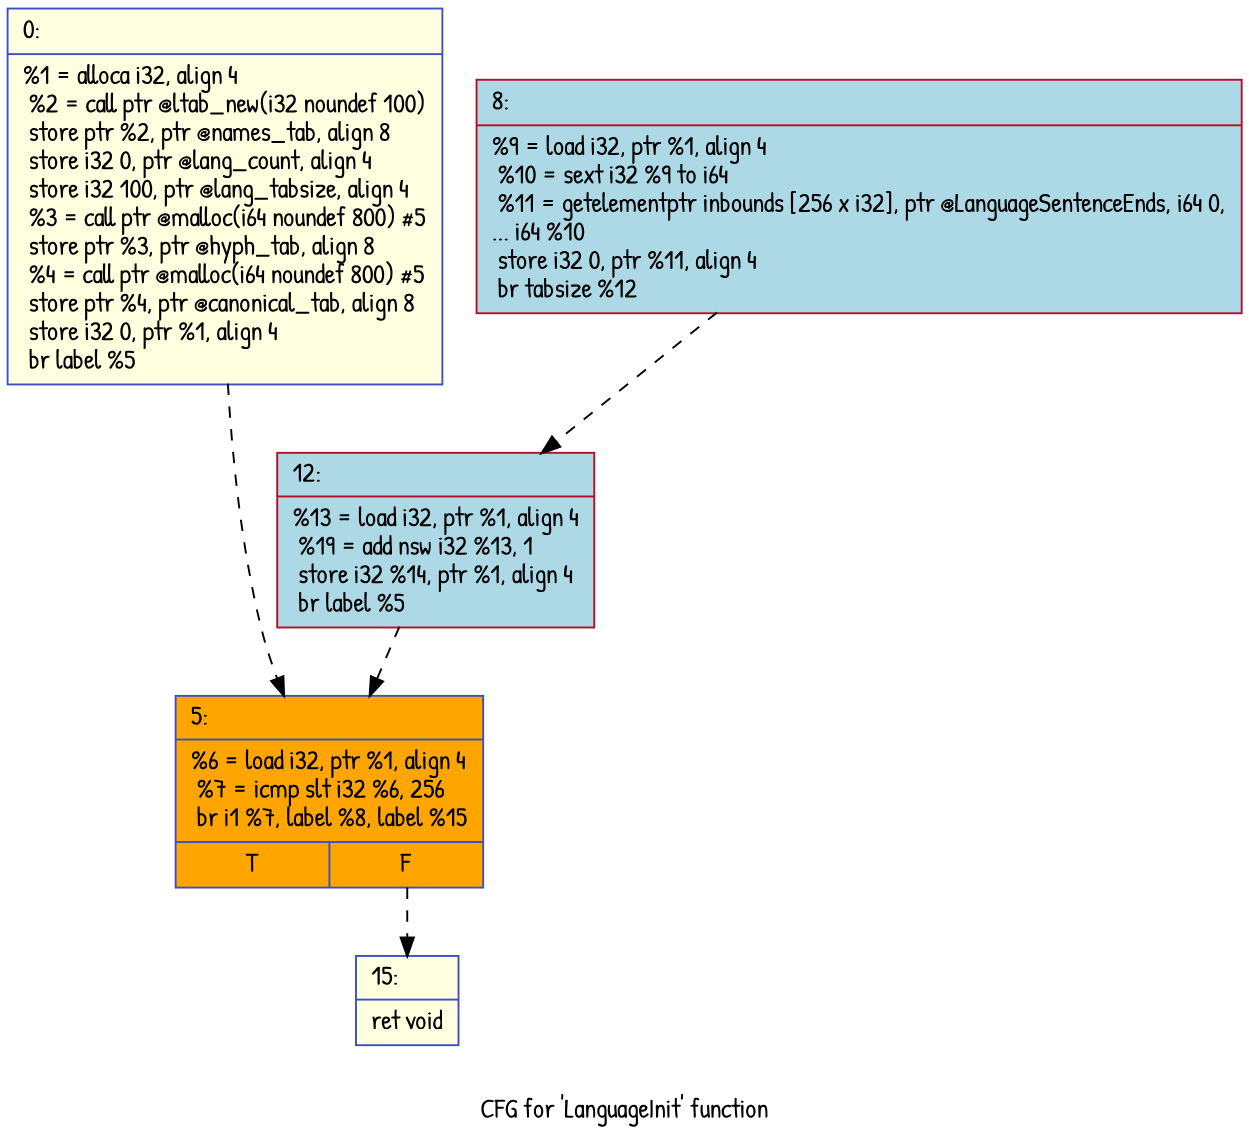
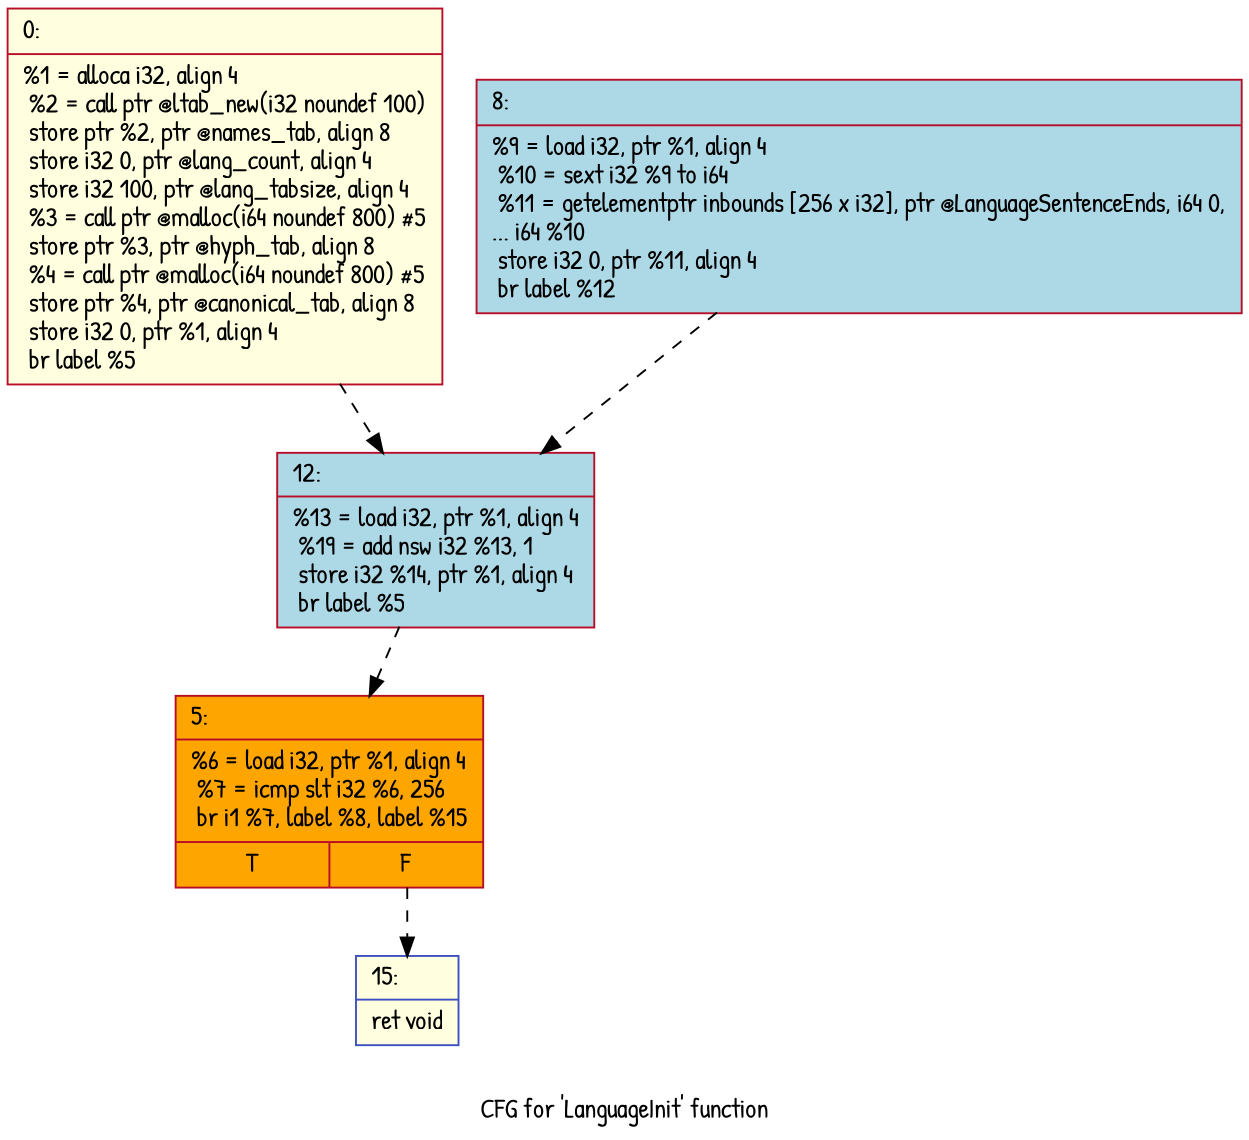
  digraph {
    fontname="Patrick Hand"
    label="CFG for 'LanguageInit' function"
    node [color="#b70d28ff" fillcolor=lightyellow fontname="Patrick Hand" shape=record style=filled]
    edge [fontname="Patrick Hand" style=dashed]
-   n1 [color="#3d50c3ff" label="{0:\l|  %1 = alloca i32, align 4\l  %2 = call ptr @ltab_new(i32 noundef 100)\l  store ptr %2, ptr @names_tab, align 8\l  store i32 0, ptr @lang_count, align 4\l  store i32 100, ptr @lang_tabsize, align 4\l  %3 = call ptr @malloc(i64 noundef 800) #5\l  store ptr %3, ptr @hyph_tab, align 8\l  %4 = call ptr @malloc(i64 noundef 800) #5\l  store ptr %4, ptr @canonical_tab, align 8\l  store i32 0, ptr %1, align 4\l  br label %5\l}"]
-   n2 [color="#3d50c3ff" fillcolor=orange label="{5:\l|  %6 = load i32, ptr %1, align 4\l  %7 = icmp slt i32 %6, 256\l  br i1 %7, label %8, label %15\l|{<s0>T|<s1>F}}"]
+   n1 [label="{0:\l|  %1 = alloca i32, align 4\l  %2 = call ptr @ltab_new(i32 noundef 100)\l  store ptr %2, ptr @names_tab, align 8\l  store i32 0, ptr @lang_count, align 4\l  store i32 100, ptr @lang_tabsize, align 4\l  %3 = call ptr @malloc(i64 noundef 800) #5\l  store ptr %3, ptr @hyph_tab, align 8\l  %4 = call ptr @malloc(i64 noundef 800) #5\l  store ptr %4, ptr @canonical_tab, align 8\l  store i32 0, ptr %1, align 4\l  br label %5\l}"]
+   n2 [fillcolor=orange label="{5:\l|  %6 = load i32, ptr %1, align 4\l  %7 = icmp slt i32 %6, 256\l  br i1 %7, label %8, label %15\l|{<s0>T|<s1>F}}"]
    n3 [color="#3d50c3ff" label="{15:\l|  ret void\l}"]
-   n4 [fillcolor=lightblue label="{8:\l|  %9 = load i32, ptr %1, align 4\l  %10 = sext i32 %9 to i64\l  %11 = getelementptr inbounds [256 x i32], ptr @LanguageSentenceEnds, i64 0,\l... i64 %10\l  store i32 0, ptr %11, align 4\l  br tabsize %12\l}"]
+   n4 [fillcolor=lightblue label="{8:\l|  %9 = load i32, ptr %1, align 4\l  %10 = sext i32 %9 to i64\l  %11 = getelementptr inbounds [256 x i32], ptr @LanguageSentenceEnds, i64 0,\l... i64 %10\l  store i32 0, ptr %11, align 4\l  br label %12\l}"]
    n5 [fillcolor=lightblue label="{12:\l|  %13 = load i32, ptr %1, align 4\l  %19 = add nsw i32 %13, 1\l  store i32 %14, ptr %1, align 4\l  br label %5\l}"]
-   n1 -> n2
+   n1 -> n5
    n2 -> n3 [tailport=s1]
    n4 -> n5
    n5 -> n2
  }
